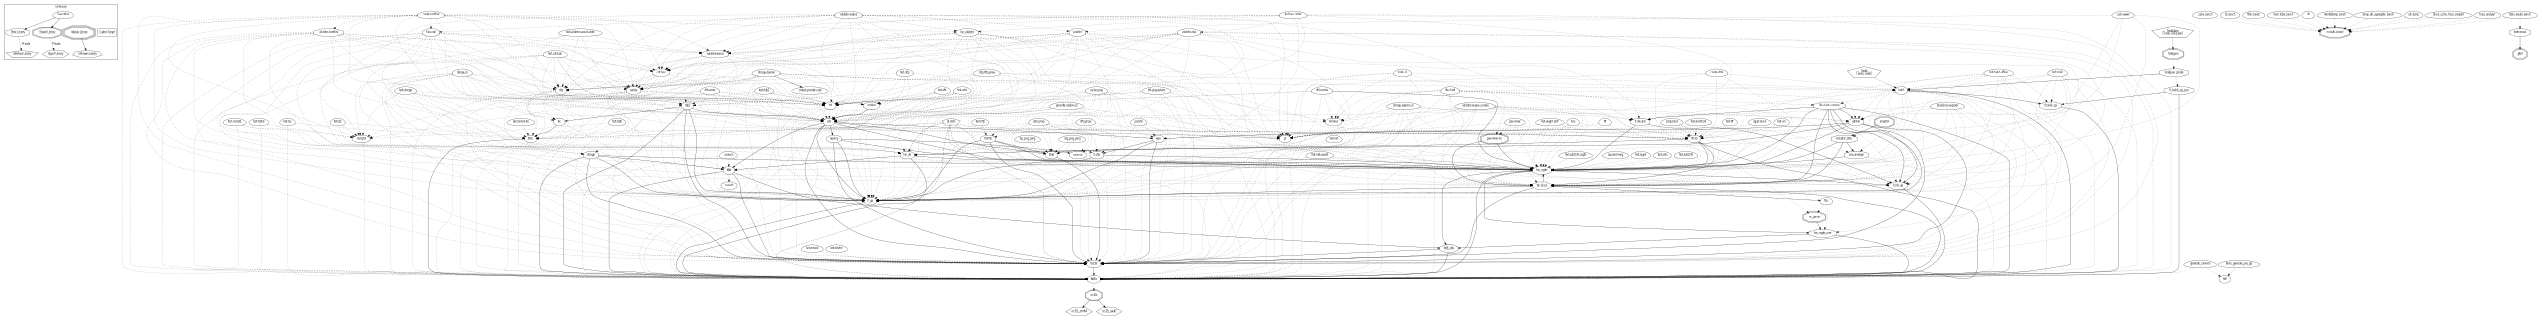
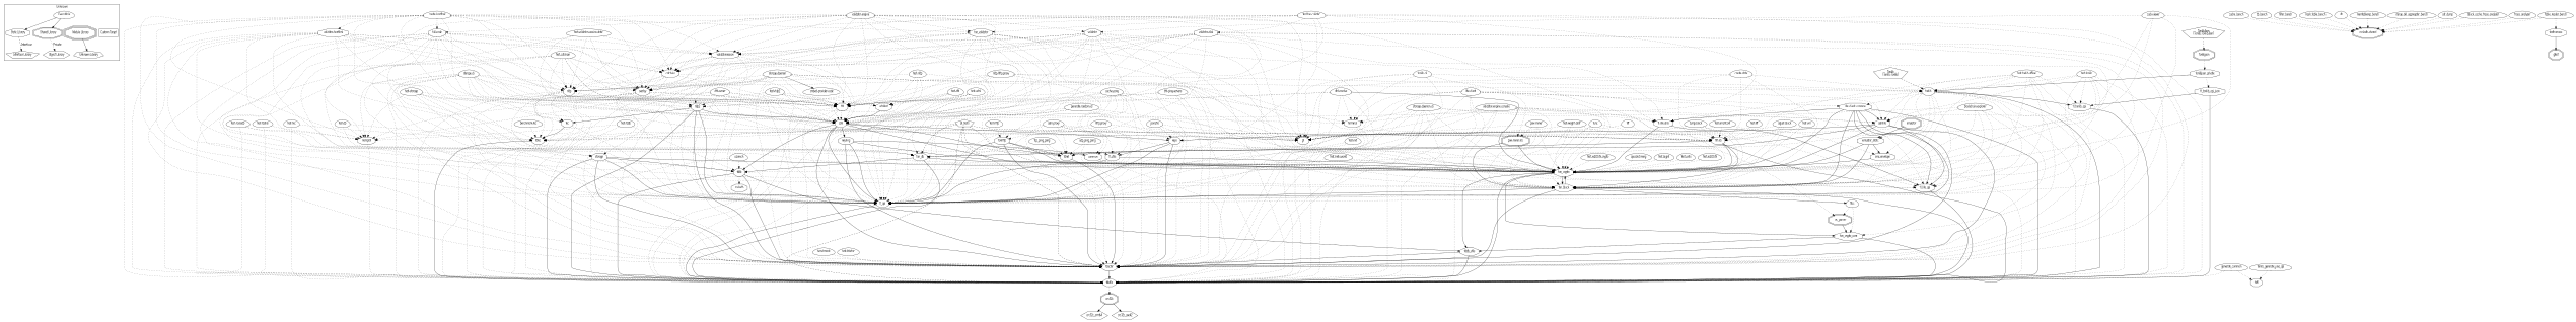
  digraph {
    fontname="Comic Neue"
    node [fontname="Comic Neue" fontsize=12 shape=egg]
    edge [fontname="Comic Neue" style=dotted]
    n1 [label=Executable]
    n2 [label="Static Library" shape=octagon]
    n3 [label="Shared Library" shape=doubleoctagon]
    n4 [label="Module Library" shape=tripleoctagon]
    n5 [label="Custom Target" shape=box]
    n6 [label="Interface Library" shape=pentagon]
    n7 [label="Object Library" shape=hexagon]
    n8 [label="Unknown Library" shape=septagon]
    n9 [label="Tonlib\n(Tonlib::Tonlib)" shape=pentagon]
    n10 [label=tonlib shape=octagon]
    n11 [label=adnllite shape=octagon]
    n12 [label=tdactor shape=octagon]
    n13 [label=tdutils shape=octagon]
    n14 [label=ton_crypto shape=octagon]
    n15 [label=ton_block shape=octagon]
    n16 [label=ton_crypto_core shape=octagon]
    n17 [label=tl_lite_api shape=octagon]
    n18 [label=emulator_static shape=octagon]
    n19 [label="smc-envelope" shape=octagon]
    n20 [label="lite-client-common" shape=octagon]
    n21 [label="tl-lite-utils" shape=octagon]
    n22 [label=tl_tonlib_api shape=octagon]
    n23 [label=keys shape=octagon]
    n24 [label=tdnet shape=octagon]
    n25 [label=crc32c shape=doubleoctagon]
    n26 [label=tddb_utils shape=octagon]
    n27 [label=tl_api shape=octagon]
    n28 [label=tlbc]
    n29 [label="tl-utils" shape=octagon]
    n30 [label=crc32c_arm64 shape=hexagon]
    n31 [label=crc32c_sse42 shape=hexagon]
    n32 [label=generate_common]
    n33 [label=tdtl shape=octagon]
    n34 [label=src_parser shape=doubleoctagon]
    n35 [label=fift]
    n36 [label="fift-lib" shape=octagon]
    n37 [label=git shape=octagon]
    n38 [label=ton_db shape=octagon]
    n39 [label=tddb shape=octagon]
    n40 [label=rocksdb shape=octagon]
    n41 [label=func]
    n42 [label="TonlibJson\n(Tonlib::TonlibJson)" shape=pentagon]
    n43 [label=tonlibjson shape=doubleoctagon]
    n44 [label=tonlibjson_private shape=octagon]
    n45 [label=tl_tonlib_api_json shape=octagon]
    n46 [label="adjust-block"]
    n47 [label=adnl shape=octagon]
    n48 [label=keyring shape=octagon]
    n49 [label=common shape=octagon]
    n50 [label="cache-pong"]
    n51 [label=dht shape=octagon]
    n52 [label="adnl-proxy"]
    n53 [label=adnltest shape=octagon]
    n54 [label=all_tests shape=pentagon]
    n55 [label=tdfec shape=octagon]
    n56 [label=benchmark]
    n57 [label="benchmark-fec"]
    n58 [label=block_cache_trace_analyzer]
    n59 [label="rocksdb-shared" shape=doubleoctagon]
    n60 [label="blockchain-explorer"]
    n61 [label=cache_bench]
    n62 [label=catchain shape=octagon]
    n63 [label=overlay shape=octagon]
    n64 [label=fec shape=octagon]
    n65 [label="create-hardfork"]
    n66 [label="full-node" shape=octagon]
    n67 [label=rldp shape=octagon]
    n68 [label=validatorsession shape=octagon]
    n69 [label=memprof shape=octagon]
    n70 [label=ton_validator shape=octagon]
    n71 [label="validator-hardfork" shape=octagon]
    n72 [label=rldp2 shape=octagon]
    n73 [label="create-state"]
    n74 [label=db_bench]
    n75 [label="dht-ping-servers"]
    n76 [label=terminal shape=octagon]
    n77 [label="dht-resolve"]
    n78 [label="dht-server"]
    n79 [label="dump-block"]
    n80 [label="embed-provider-code"]
    n81 [label=emulator shape=doubleoctagon]
    n82 [label=filter_bench]
    n83 [label="generate-random-id"]
    n84 [label=gtest shape=doubleoctagon]
    n85 [label=hash_table_bench]
    n86 [label="http-proxy"]
    n87 [label=tonhttp shape=octagon]
    n88 [label="io-bench"]
    n89 [label=json2tlo]
    n90 [label=ldb]
    n91 [label="lite-client"]
    n92 [label=memtablerep_bench]
    n93 [label="opcode-timing"]
    n94 [label="pack-viewer"]
    n95 [label=validator shape=octagon]
    n96 [label="pow-miner"]
    n97 [label="pow-miner-lib" shape=doubleoctagon]
    n98 [label=range_del_aggregator_bench]
    n99 [label="rldp-http-proxy"]
    n100 [label=sst_dump]
    n101 [label=storage shape=octagon]
    n102 [label="storage-cli"]
    n103 [label="storage-daemon"]
    n104 [label="storage-daemon-cli"]
    n105 [label=table_reader_bench]
    n106 [label=testharness shape=octagon]
    n107 [label=tcp_ping_pong]
    n108 [label="test-adnl"]
    n109 [label="test-bigint"]
    n110 [label="test-catchain"]
    n111 [label="test-cells"]
    n112 [label="test-db"]
    n113 [label="test-dht"]
    n114 [label="test-ed25519"]
    n115 [label="test-ed25519-crypto"]
    n116 [label="test-fec"]
    n117 [label="test-fift"]
    n118 [label="test-hello-world"]
    n119 [label="test-http"]
    n120 [label="test-net"]
    n121 [label="test-rldp"]
    n122 [label="test-rldp2"]
    n123 [label="test-rocksdb"]
    n124 [label="test-smartcont"]
    n125 [label="test-storage"]
    n126 [label="test-tdactor"]
    n127 [label="test-tddb"]
    n128 [label="test-tdutils"]
    n129 [label="test-ton-collator"]
    n130 [label="validator-disk" shape=octagon]
    n131 [label="test-tonlib"]
    n132 [label="test-tonlib-offline"]
    n133 [label="test-validator-session-state"]
    n134 [label="test-vm"]
    n135 [label="test-weight-distr"]
    n136 [label="tonlib-cli"]
    n137 [label=tonlib_generate_java_api]
    n138 [label=trace_analyzer]
    n139 [label=udp_ping_pong]
    n140 [label="validator-engine"]
    n141 [label="validator-engine-console"]
    subgraph cluster_1 {
      color=black
      label=Unknown
      n1
      n2
      n3
      n4
      n5
      n6
      n7
      n8
    }
    n1 -> n2 [style=solid]
    n1 -> n3 [style=solid]
    n1 -> n4 [style=invis]
    n1 -> n5 [style=invis]
-   n2 -> n6 [label=Private style=dashed]
+   n2 -> n6 [label=Interface style=dashed]
    n3 -> n7 [label=Private]
    n4 -> n8 [style=solid]
    n9 -> n10 [style=dashed]
    n10 -> n11
    n10 -> n12
    n10 -> n13 [style=""]
    n10 -> n14
    n10 -> n15
    n10 -> n16
    n10 -> n17
    n10 -> n18
    n10 -> n19
    n10 -> n20
    n10 -> n21
    n10 -> n22 [style=""]
    n11 -> n12 [style=""]
    n11 -> n14 [style=""]
    n11 -> n17 [style=""]
    n11 -> n23 [style=""]
    n11 -> n24 [style=""]
    n12 -> n13 [style=""]
    n13 -> n25
    n14 -> n13 [style=""]
-   n14 -> n17 [style=""]
+   n14 -> n15 [style=""]
    n14 -> n16 [style=""]
    n14 -> n26 [style=""]
    n15 -> n12 [style=""]
    n15 -> n13 [style=""]
    n15 -> n14 [style=""]
    n15 -> n27 [style=""]
    n15 -> n28 [style=""]
    n16 -> n13 [style=""]
    n16 -> n26 [style=""]
    n17 -> n13 [style=""]
    n18 -> n14 [style=""]
    n18 -> n15 [style=""]
    n18 -> n19 [style=""]
    n19 -> n13
    n19 -> n14 [style=""]
    n19 -> n15
    n20 -> n11 [style=""]
    n20 -> n12 [style=""]
    n20 -> n13 [style=""]
    n20 -> n14 [style=""]
    n20 -> n15 [style=""]
    n20 -> n17 [style=""]
    n20 -> n21 [style=""]
    n20 -> n27 [style=""]
    n21 -> n14 [style=""]
    n21 -> n17 [style=""]
    n22 -> n13 [style=""]
    n23 -> n12 [style=""]
    n23 -> n27 [style=""]
    n23 -> n29 [style=""]
    n24 -> n12 [style=""]
    n25 -> n30 [style=""]
    n25 -> n31 [style=""]
    n26 -> n12 [style=""]
    n26 -> n13 [style=""]
    n27 -> n13 [style=""]
    n28 -> n16
    n28 -> n34
    n29 -> n14 [style=""]
    n29 -> n27 [style=""]
    n32 -> n13
    n32 -> n33
    n34 -> n16 [style=""]
    n35 -> n36
    n35 -> n37
    n36 -> n13 [style=""]
    n36 -> n14 [style=""]
    n36 -> n15 [style=""]
    n36 -> n38 [style=""]
    n38 -> n13 [style=""]
    n38 -> n14 [style=""]
    n38 -> n39 [style=""]
    n39 -> n12 [style=""]
    n39 -> n13 [style=""]
    n39 -> n26 [style=""]
    n39 -> n40
    n41 -> n14
    n41 -> n15
    n41 -> n34
    n41 -> n37
    n42 -> n43 [style=dashed]
    n43 -> n44
    n44 -> n10 [style=""]
    n44 -> n45
    n45 -> n13 [style=""]
    n45 -> n22 [style=""]
    n46 -> n14
    n46 -> n15
    n46 -> n36
    n46 -> n37
    n47 -> n12 [style=""]
    n47 -> n14 [style=""]
    n47 -> n23 [style=""]
    n47 -> n24 [style=""]
    n47 -> n27 [style=""]
    n47 -> n39 [style=""]
    n47 -> n48 [style=""]
    n48 -> n12 [style=""]
    n48 -> n14 [style=""]
    n48 -> n27 [style=""]
    n48 -> n49 [style=""]
    n49 -> n13
    n49 -> n14
    n50 -> n12
    n50 -> n14
    n50 -> n24
    n50 -> n27
    n50 -> n29
    n50 -> n37
    n50 -> n47
    n50 -> n49
    n50 -> n51
    n51 -> n12
    n51 -> n13
    n51 -> n27
    n51 -> n47
    n52 -> n12
    n52 -> n14
    n52 -> n24
    n52 -> n27
    n52 -> n29
    n52 -> n37
    n52 -> n49
    n53 -> n47 [style=""]
    n54 -> n12 [style=dashed]
    n54 -> n13 [style=dashed]
    n54 -> n14 [style=dashed]
    n54 -> n24 [style=dashed]
    n54 -> n36 [style=dashed]
    n54 -> n38 [style=dashed]
    n54 -> n55 [style=dashed]
    n55 -> n13 [style=""]
    n56 -> n12
    n57 -> n55
    n58 -> n59
    n60 -> n11
    n60 -> n12
    n60 -> n13
    n60 -> n14
    n60 -> n15
    n60 -> n17
    n60 -> n21
    n61 -> n59
    n62 -> n12
    n62 -> n13
    n62 -> n27
    n62 -> n47
    n62 -> n51
    n62 -> n55
    n62 -> n63
    n63 -> n12
    n63 -> n13
    n63 -> n27
    n63 -> n47
    n63 -> n51
    n63 -> n64
    n64 -> n27
    n64 -> n55 [style=""]
    n65 -> n12
    n65 -> n13
    n65 -> n27
    n65 -> n36
    n65 -> n37
    n65 -> n47
    n65 -> n51
    n65 -> n62
    n65 -> n63
    n65 -> n66
    n65 -> n67
    n65 -> n68
    n65 -> n69
    n65 -> n70
    n65 -> n71
    n66 -> n12
    n66 -> n13
    n66 -> n14
    n66 -> n15
    n66 -> n27
    n66 -> n38
    n66 -> n47
    n66 -> n51
    n66 -> n55
    n66 -> n62
    n66 -> n63
    n66 -> n67
    n66 -> n68
    n66 -> n72
    n67 -> n12
    n67 -> n13
    n67 -> n27
    n67 -> n47
    n67 -> n64
    n68 -> n12
    n68 -> n13
    n68 -> n27
    n68 -> n47
    n68 -> n51
    n68 -> n55
    n68 -> n62
    n68 -> n63
    n68 -> n67
    n69 -> n13
    n70 -> n12
    n70 -> n13
    n70 -> n14
    n70 -> n15
    n70 -> n17
    n70 -> n21
    n70 -> n27
    n70 -> n47
    n70 -> n51
    n70 -> n55
    n70 -> n62
    n70 -> n63
    n70 -> n68
    n71 -> n12
    n71 -> n13
    n71 -> n14
    n71 -> n15
    n71 -> n27
    n71 -> n38
    n71 -> n47
    n71 -> n51
    n71 -> n55
    n71 -> n62
    n71 -> n63
    n71 -> n67
    n71 -> n68
    n72 -> n12 [style=""]
    n72 -> n13 [style=""]
    n72 -> n27 [style=""]
    n72 -> n47 [style=""]
    n72 -> n64 [style=""]
    n73 -> n10
    n73 -> n14
    n73 -> n15
    n73 -> n36
    n73 -> n37
    n74 -> n59
    n75 -> n12
    n75 -> n13
    n75 -> n47
    n75 -> n51
    n75 -> n76
    n76 -> n12
    n76 -> n13
    n77 -> n12
    n77 -> n13
    n77 -> n14 [style=""]
    n77 -> n47
    n77 -> n51
    n77 -> n76
    n78 -> n12
    n78 -> n13
    n78 -> n27
    n78 -> n37
    n78 -> n47
    n78 -> n51
    n78 -> n69
    n79 -> n14
    n79 -> n15
    n79 -> n36
    n79 -> n37
    n81 -> n18 [style=""]
    n82 -> n59
    n83 -> n14
    n83 -> n23
    n83 -> n27
    n83 -> n37
    n83 -> n47
    n85 -> n59
    n86 -> n37
    n86 -> n87
    n87 -> n12 [style=""]
    n87 -> n14 [style=""]
    n87 -> n24 [style=""]
    n87 -> n27 [style=""]
    n88 -> n12
    n88 -> n13
    n88 -> n39
    n89 -> n14
    n89 -> n23
    n89 -> n27
    n89 -> n37
    n90 -> n59
    n91 -> n11
    n91 -> n12
    n91 -> n13
    n91 -> n14
    n91 -> n15
    n91 -> n17
    n91 -> n20
    n91 -> n21
    n91 -> n27
    n91 -> n37
    n91 -> n76
    n92 -> n59
    n93 -> n14
    n94 -> n14
    n94 -> n23
    n94 -> n27
    n94 -> n39
    n94 -> n95
    n95 -> n12
    n95 -> n13
    n95 -> n14
    n95 -> n15
    n95 -> n27
    n95 -> n38
    n95 -> n47
    n95 -> n51
    n95 -> n55
    n95 -> n62
    n95 -> n63
    n95 -> n67
    n95 -> n68
    n96 -> n14
    n96 -> n15
    n96 -> n37
    n96 -> n97
    n97 -> n14 [style=""]
    n97 -> n15 [style=""]
    n98 -> n59
    n99 -> n10
    n99 -> n37
    n99 -> n51
    n99 -> n67
    n99 -> n72
    n99 -> n87
    n100 -> n59
    n101 -> n12 [style=""]
    n101 -> n13 [style=""]
    n101 -> n14 [style=""]
    n101 -> n27 [style=""]
    n101 -> n39 [style=""]
    n102 -> n12
    n102 -> n13
    n102 -> n27
    n102 -> n36
    n102 -> n37
    n102 -> n47
    n102 -> n51
    n102 -> n63
    n102 -> n67
    n102 -> n69
    n102 -> n72
    n102 -> n76
    n102 -> n101
    n103 -> n10
    n103 -> n12
    n103 -> n13
    n103 -> n27
    n103 -> n36
    n103 -> n37
    n103 -> n47
    n103 -> n51
    n103 -> n63
    n103 -> n67
    n103 -> n69
    n103 -> n72
    n103 -> n80 [style=""]
    n103 -> n101
    n104 -> n11
    n104 -> n12
    n104 -> n13
    n104 -> n15
    n104 -> n17
    n104 -> n21
    n104 -> n27
    n104 -> n37
    n104 -> n76
    n105 -> n59
    n105 -> n106
    n106 -> n84 [style=""]
    n107 -> n12
    n107 -> n24
    n108 -> n27
    n108 -> n47
    n108 -> n51
    n108 -> n53
    n109 -> n14
    n110 -> n12
    n110 -> n13
    n110 -> n27
    n110 -> n47
    n110 -> n51 [style=dashed]
    n110 -> n53
    n110 -> n62
    n110 -> n63
    n110 -> n67
    n111 -> n14
    n112 -> n38
    n112 -> n55
    n112 -> n69
    n113 -> n27
    n113 -> n47
    n113 -> n51
    n113 -> n53
    n114 -> n14
    n115 -> n14
    n116 -> n13
    n116 -> n55
    n117 -> n36
    n118 -> n14
    n118 -> n27
    n119 -> n87
    n120 -> n13
    n120 -> n24
    n121 -> n27
    n121 -> n47
    n121 -> n51
    n121 -> n53
    n121 -> n67
    n122 -> n27
    n122 -> n47
    n122 -> n51
    n122 -> n53
    n122 -> n72
    n123 -> n13
    n123 -> n39
    n123 -> n69
    n124 -> n19
    n124 -> n36
    n124 -> n38
    n125 -> n27
    n125 -> n29
    n125 -> n38
    n125 -> n64
    n125 -> n69
    n125 -> n72
    n125 -> n101
    n126 -> n12
    n127 -> n13
    n127 -> n39
    n127 -> n69
    n128 -> n13
    n128 -> n69
    n129 -> n12
    n129 -> n13
    n129 -> n27
    n129 -> n47
    n129 -> n51
    n129 -> n62
    n129 -> n63
    n129 -> n68
    n129 -> n70
    n129 -> n130
    n130 -> n12
    n130 -> n13
    n130 -> n14
    n130 -> n15
    n130 -> n27
    n130 -> n38
    n130 -> n47
    n130 -> n51
    n130 -> n55
    n130 -> n62
    n130 -> n63
    n130 -> n67
    n130 -> n68
    n131 -> n10
    n131 -> n11
    n131 -> n12
    n131 -> n13
    n131 -> n14
    n131 -> n15
    n131 -> n22
    n131 -> n27
    n132 -> n10
    n132 -> n11
    n132 -> n12
    n132 -> n13
    n132 -> n14
    n132 -> n15
    n132 -> n22
    n132 -> n27
    n132 -> n36
    n133 -> n27
    n133 -> n47
    n133 -> n51
    n133 -> n67
    n133 -> n68
    n134 -> n14
    n134 -> n36
    n135 -> n14
    n135 -> n15
    n135 -> n36
    n135 -> n37
    n136 -> n10
    n136 -> n12
    n136 -> n13
    n136 -> n37
    n136 -> n76
    n136 -> n97
    n137 -> n33
    n138 -> n59
    n139 -> n12
    n139 -> n24
    n140 -> n12
    n140 -> n13
    n140 -> n27
    n140 -> n36
    n140 -> n37
    n140 -> n47
    n140 -> n51
    n140 -> n62
    n140 -> n63
    n140 -> n66
    n140 -> n67
    n140 -> n68
    n140 -> n69
    n140 -> n70
    n140 -> n72
    n140 -> n95
    n141 -> n11
    n141 -> n12
    n141 -> n13
    n141 -> n14
    n141 -> n15
    n141 -> n17
    n141 -> n21
    n141 -> n27
    n141 -> n37
    n141 -> n76
  }
